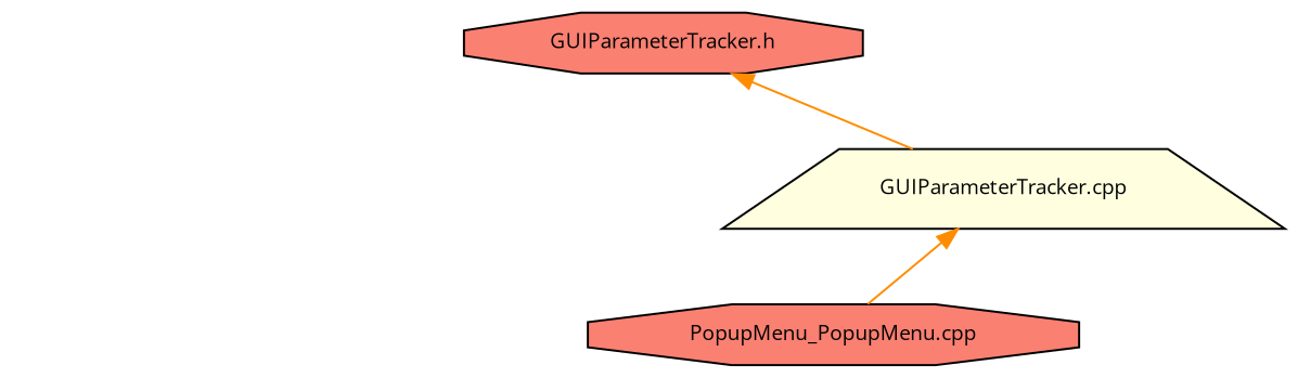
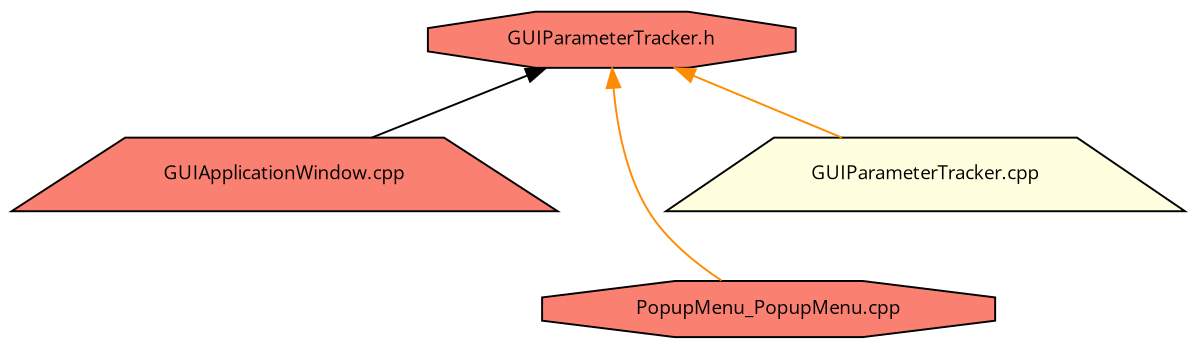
  digraph {
    fontname="Open Sans"
    node [color=black fillcolor=salmon fontname="Open Sans" fontsize=10 shape=octagon style=filled]
    edge [color=darkorange dir=back fontname="Open Sans" fontsize=10 labelfontname=Helvetica labelfontsize=10 style=solid]
    n1 [fontcolor=black height=0.2 label="GUIParameterTracker.h" width=0.4]
+   n2 [height=0.2 label="GUIApplicationWindow.cpp" shape=trapezium width=0.4]
    n3 [height=0.2 label="PopupMenu_PopupMenu.cpp" width=0.4]
    n4 [fillcolor=lightyellow height=0.2 label="GUIParameterTracker.cpp" shape=trapezium width=0.4]
-   n4 -> n3
+   n1 -> n2 [color=black]
+   n1 -> n3
    n1 -> n4
  }
